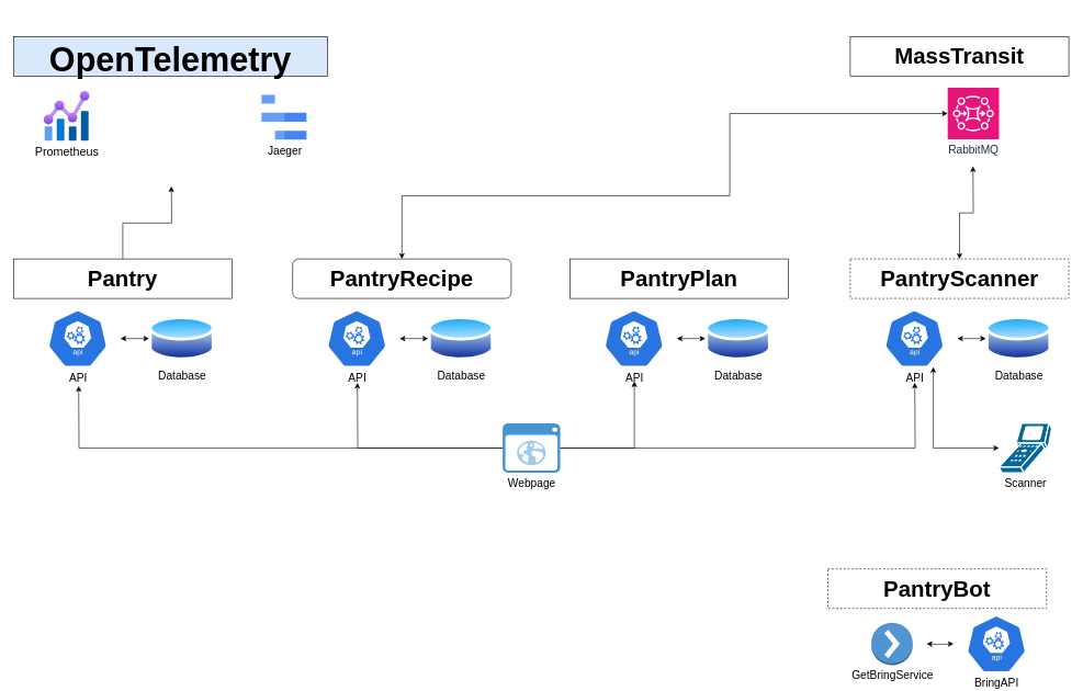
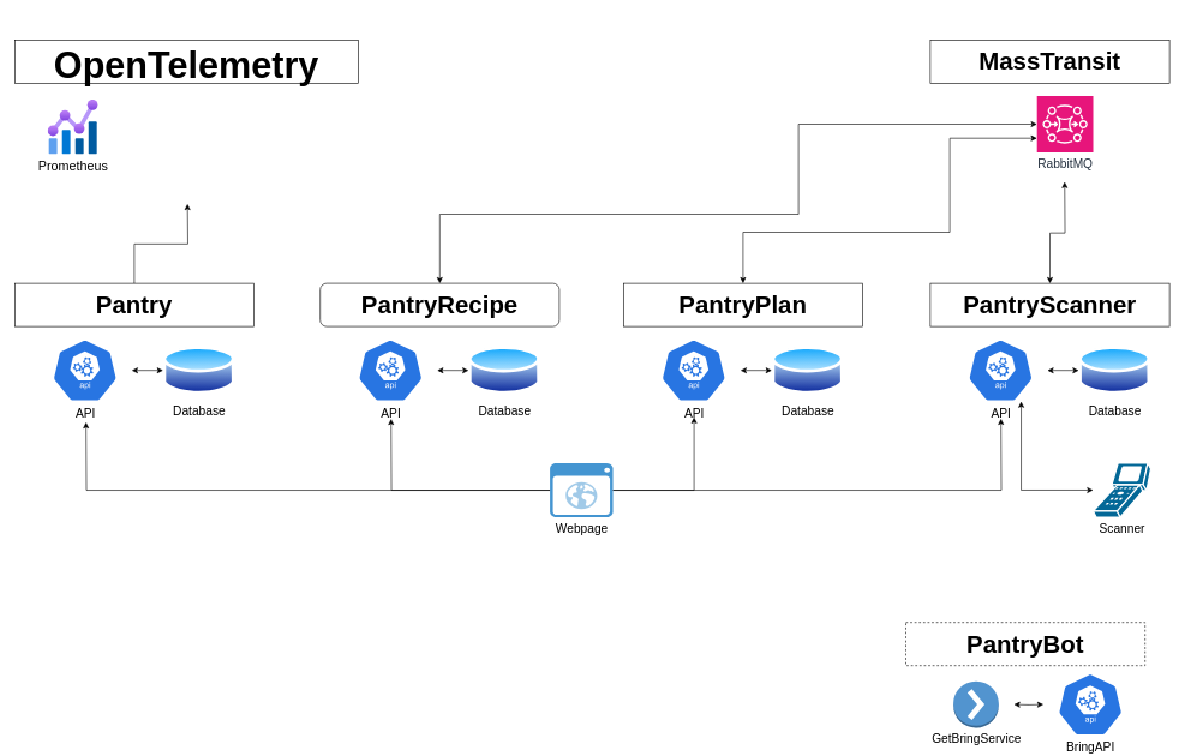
  <mxCell id="0" />
  <mxCell id="1" parent="0" />
  <mxCell id="2" style="edgeStyle=orthogonalEdgeStyle;rounded=0;orthogonalLoop=1;jettySize=auto;html=1;" edge="1" parent="1" source="4"><mxGeometry relative="1" as="geometry"><mxPoint x="1389" y="546" as="targetPoint" /></mxGeometry></mxCell>
  <mxCell id="3" style="edgeStyle=orthogonalEdgeStyle;rounded=0;orthogonalLoop=1;jettySize=auto;html=1;" edge="1" parent="1" source="4"><mxGeometry relative="1" as="geometry"><mxPoint x="542.4" y="546.2" as="targetPoint" /></mxGeometry></mxCell>
  <mxCell id="4" value="&lt;div style=&quot;font-size: 17px;&quot;&gt;Webpage&lt;/div&gt;" style="shadow=0;dashed=0;html=1;strokeColor=none;fillColor=#4495D1;labelPosition=center;verticalLabelPosition=bottom;verticalAlign=top;align=center;outlineConnect=0;shape=mxgraph.veeam.2d.web_ui;fontSize=17;" parent="1" vertex="1"><mxGeometry x="763" y="608" width="87.4" height="74.8" as="geometry" /></mxCell>
  <mxCell id="5" value="&lt;div style=&quot;font-size: 17px;&quot;&gt;Scanner&lt;/div&gt;" style="shape=mxgraph.cisco.computers_and_peripherals.scanner;html=1;pointerEvents=1;dashed=0;fillColor=#036897;strokeColor=#ffffff;strokeWidth=2;verticalLabelPosition=bottom;verticalAlign=top;align=center;outlineConnect=0;fontSize=17;" parent="1" vertex="1"><mxGeometry x="1517" y="607.8" width="80" height="75" as="geometry" /></mxCell>
  <mxCell id="6" value="PantryBot" style="rounded=0;whiteSpace=wrap;html=1;fontSize=34;fontStyle=1;dashed=1;" parent="1" vertex="1"><mxGeometry x="1257" y="829" width="332" height="60" as="geometry" /></mxCell>
  <mxCell id="7" value="&lt;div style=&quot;font-size: 17px;&quot;&gt;BringAPI&lt;/div&gt;" style="sketch=0;html=1;dashed=0;whitespace=wrap;fillColor=#2875E2;strokeColor=#ffffff;points=[[0.005,0.63,0],[0.1,0.2,0],[0.9,0.2,0],[0.5,0,0],[0.995,0.63,0],[0.72,0.99,0],[0.5,1,0],[0.28,0.99,0]];verticalLabelPosition=bottom;align=center;verticalAlign=top;shape=mxgraph.kubernetes.icon;prIcon=api;fontSize=17;" parent="1" vertex="1"><mxGeometry x="1448" y="899" width="130" height="88" as="geometry" /></mxCell>
  <mxCell id="8" style="edgeStyle=orthogonalEdgeStyle;rounded=0;orthogonalLoop=1;jettySize=auto;html=1;startArrow=classic;startFill=1;" parent="1" target="7" edge="1"><mxGeometry relative="1" as="geometry"><mxPoint x="1407" y="943" as="sourcePoint" /></mxGeometry></mxCell>
  <mxCell id="9" value="&lt;div style=&quot;font-size: 17px;&quot;&gt;GetBringService&lt;/div&gt;" style="outlineConnect=0;dashed=0;verticalLabelPosition=bottom;verticalAlign=top;align=center;html=1;shape=mxgraph.aws3.action;fillColor=#5294CF;gradientColor=none;fontSize=17;" parent="1" vertex="1"><mxGeometry x="1323" y="910.75" width="63" height="64.5" as="geometry" /></mxCell>
  <mxCell id="10" value="PantryPlan" style="rounded=0;whiteSpace=wrap;html=1;fontSize=34;fontStyle=1" parent="1" vertex="1"><mxGeometry x="865" y="358" width="332" height="60" as="geometry" /></mxCell>
  <mxCell id="11" style="edgeStyle=orthogonalEdgeStyle;rounded=0;orthogonalLoop=1;jettySize=auto;html=1;startArrow=classic;startFill=1;" parent="1" source="12" target="13" edge="1"><mxGeometry relative="1" as="geometry" /></mxCell>
  <mxCell id="12" value="&lt;div style=&quot;font-size: 17px;&quot;&gt;API&lt;/div&gt;" style="sketch=0;html=1;dashed=0;whitespace=wrap;fillColor=#2875E2;strokeColor=#ffffff;points=[[0.005,0.63,0],[0.1,0.2,0],[0.9,0.2,0],[0.5,0,0],[0.995,0.63,0],[0.72,0.99,0],[0.5,1,0],[0.28,0.99,0]];verticalLabelPosition=bottom;align=center;verticalAlign=top;shape=mxgraph.kubernetes.icon;prIcon=api;fontSize=17;" parent="1" vertex="1"><mxGeometry x="897.5" y="435" width="130" height="88" as="geometry" /></mxCell>
  <mxCell id="13" value="&lt;div style=&quot;font-size: 17px;&quot;&gt;Database&lt;/div&gt;" style="image;aspect=fixed;perimeter=ellipsePerimeter;html=1;align=center;shadow=0;dashed=0;spacingTop=3;image=img/lib/active_directory/database.svg;fontSize=17;" parent="1" vertex="1"><mxGeometry x="1071" y="442" width="100" height="74" as="geometry" /></mxCell>
  <mxCell id="14" style="edgeStyle=orthogonalEdgeStyle;rounded=0;orthogonalLoop=1;jettySize=auto;html=1;" edge="1" parent="1" source="15"><mxGeometry relative="1" as="geometry"><mxPoint x="259.765" y="247.706" as="targetPoint" /></mxGeometry></mxCell>
  <mxCell id="15" value="Pantry" style="rounded=0;whiteSpace=wrap;html=1;fontSize=34;fontStyle=1" parent="1" vertex="1"><mxGeometry x="20" y="358" width="332" height="60" as="geometry" /></mxCell>
  <mxCell id="16" style="edgeStyle=orthogonalEdgeStyle;rounded=0;orthogonalLoop=1;jettySize=auto;html=1;startArrow=classic;startFill=1;" parent="1" source="17" target="18" edge="1"><mxGeometry relative="1" as="geometry" /></mxCell>
  <mxCell id="17" value="&lt;div style=&quot;font-size: 17px;&quot;&gt;API&lt;/div&gt;" style="sketch=0;html=1;dashed=0;whitespace=wrap;fillColor=#2875E2;strokeColor=#ffffff;points=[[0.005,0.63,0],[0.1,0.2,0],[0.9,0.2,0],[0.5,0,0],[0.995,0.63,0],[0.72,0.99,0],[0.5,1,0],[0.28,0.99,0]];verticalLabelPosition=bottom;align=center;verticalAlign=top;shape=mxgraph.kubernetes.icon;prIcon=api;fontSize=17;" parent="1" vertex="1"><mxGeometry x="52.5" y="435" width="130" height="88" as="geometry" /></mxCell>
  <mxCell id="18" value="&lt;div style=&quot;font-size: 17px;&quot;&gt;Database&lt;/div&gt;" style="image;aspect=fixed;perimeter=ellipsePerimeter;html=1;align=center;shadow=0;dashed=0;spacingTop=3;image=img/lib/active_directory/database.svg;fontSize=17;" parent="1" vertex="1"><mxGeometry x="226" y="442" width="100" height="74" as="geometry" /></mxCell>
  <mxCell id="19" value="PantryRecipe" style="whiteSpace=wrap;html=1;fontSize=34;fontStyle=1;rounded=1;" vertex="1" parent="1"><mxGeometry x="444" y="358" width="332" height="60" as="geometry" /></mxCell>
  <mxCell id="20" style="edgeStyle=orthogonalEdgeStyle;rounded=0;orthogonalLoop=1;jettySize=auto;html=1;startArrow=classic;startFill=1;" edge="1" parent="1" source="21" target="22"><mxGeometry relative="1" as="geometry" /></mxCell>
  <mxCell id="21" value="&lt;div style=&quot;font-size: 17px;&quot;&gt;API&lt;/div&gt;" style="sketch=0;html=1;dashed=0;whitespace=wrap;fillColor=#2875E2;strokeColor=#ffffff;points=[[0.005,0.63,0],[0.1,0.2,0],[0.9,0.2,0],[0.5,0,0],[0.995,0.63,0],[0.72,0.99,0],[0.5,1,0],[0.28,0.99,0]];verticalLabelPosition=bottom;align=center;verticalAlign=top;shape=mxgraph.kubernetes.icon;prIcon=api;fontSize=17;" vertex="1" parent="1"><mxGeometry x="476.5" y="435" width="130" height="88" as="geometry" /></mxCell>
  <mxCell id="22" value="&lt;div style=&quot;font-size: 17px;&quot;&gt;Database&lt;/div&gt;" style="image;aspect=fixed;perimeter=ellipsePerimeter;html=1;align=center;shadow=0;dashed=0;spacingTop=3;image=img/lib/active_directory/database.svg;fontSize=17;" vertex="1" parent="1"><mxGeometry x="650" y="442" width="100" height="74" as="geometry" /></mxCell>
  <mxCell id="23" style="edgeStyle=orthogonalEdgeStyle;rounded=0;orthogonalLoop=1;jettySize=auto;html=1;startArrow=classic;startFill=1;" edge="1" parent="1" source="24"><mxGeometry relative="1" as="geometry"><mxPoint x="1477.412" y="217.118" as="targetPoint" /></mxGeometry></mxCell>
- <mxCell id="24" value="&lt;div&gt;PantryScanner&lt;/div&gt;" style="rounded=0;whiteSpace=wrap;html=1;fontSize=34;fontStyle=1;dashed=1;" vertex="1" parent="1"><mxGeometry x="1291" y="358" width="332" height="60" as="geometry" /></mxCell>
+ <mxCell id="24" value="&lt;div&gt;PantryScanner&lt;/div&gt;" style="rounded=0;whiteSpace=wrap;html=1;fontSize=34;fontStyle=1" vertex="1" parent="1"><mxGeometry x="1291" y="358" width="332" height="60" as="geometry" /></mxCell>
  <mxCell id="25" style="edgeStyle=orthogonalEdgeStyle;rounded=0;orthogonalLoop=1;jettySize=auto;html=1;startArrow=classic;startFill=1;" edge="1" parent="1" source="26" target="27"><mxGeometry relative="1" as="geometry" /></mxCell>
  <mxCell id="26" value="&lt;div style=&quot;font-size: 17px;&quot;&gt;API&lt;/div&gt;" style="sketch=0;html=1;dashed=0;whitespace=wrap;fillColor=#2875E2;strokeColor=#ffffff;points=[[0.005,0.63,0],[0.1,0.2,0],[0.9,0.2,0],[0.5,0,0],[0.995,0.63,0],[0.72,0.99,0],[0.5,1,0],[0.28,0.99,0]];verticalLabelPosition=bottom;align=center;verticalAlign=top;shape=mxgraph.kubernetes.icon;prIcon=api;fontSize=17;" vertex="1" parent="1"><mxGeometry x="1323.5" y="435" width="130" height="88" as="geometry" /></mxCell>
  <mxCell id="27" value="&lt;div style=&quot;font-size: 17px;&quot;&gt;Database&lt;/div&gt;" style="image;aspect=fixed;perimeter=ellipsePerimeter;html=1;align=center;shadow=0;dashed=0;spacingTop=3;image=img/lib/active_directory/database.svg;fontSize=17;" vertex="1" parent="1"><mxGeometry x="1497" y="442" width="100" height="74" as="geometry" /></mxCell>
  <mxCell id="28" style="edgeStyle=orthogonalEdgeStyle;rounded=0;orthogonalLoop=1;jettySize=auto;html=1;" edge="1" parent="1" source="4"><mxGeometry relative="1" as="geometry"><mxPoint x="963" y="544" as="targetPoint" /><Array as="points"><mxPoint x="963" y="645" /></Array></mxGeometry></mxCell>
  <mxCell id="29" style="edgeStyle=orthogonalEdgeStyle;rounded=0;orthogonalLoop=1;jettySize=auto;html=1;" edge="1" parent="1" source="4"><mxGeometry relative="1" as="geometry"><mxPoint x="119" y="551" as="targetPoint" /></mxGeometry></mxCell>
- <mxCell id="30" value="&lt;h1 style=&quot;font-size: 67px;&quot; id=&quot;net-observability-with-opentelemetry&quot;&gt;&lt;font style=&quot;font-size: 51px;&quot;&gt;OpenTelemetry&lt;/font&gt;&lt;/h1&gt;" style="rounded=0;whiteSpace=wrap;html=1;fontSize=34;fontStyle=1;fillColor=#dae8fc;" vertex="1" parent="1"><mxGeometry x="20" y="20" width="477" height="60" as="geometry" /></mxCell>
+ <mxCell id="30" value="&lt;h1 style=&quot;font-size: 67px;&quot; id=&quot;net-observability-with-opentelemetry&quot;&gt;&lt;font style=&quot;font-size: 51px;&quot;&gt;OpenTelemetry&lt;/font&gt;&lt;/h1&gt;" style="rounded=0;whiteSpace=wrap;html=1;fontSize=34;fontStyle=1" vertex="1" parent="1"><mxGeometry x="20" y="20" width="477" height="60" as="geometry" /></mxCell>
  <mxCell id="31" style="edgeStyle=orthogonalEdgeStyle;rounded=0;orthogonalLoop=1;jettySize=auto;html=1;entryX=0.72;entryY=0.99;entryDx=0;entryDy=0;entryPerimeter=0;startArrow=classic;startFill=1;" edge="1" parent="1" source="5" target="26"><mxGeometry relative="1" as="geometry" /></mxCell>
  <mxCell id="32" value="Prometheus" style="image;aspect=fixed;html=1;points=[];align=center;fontSize=18;image=img/lib/azure2/management_governance/Metrics.svg;" vertex="1" parent="1"><mxGeometry x="66" y="103.2" width="70.15" height="76" as="geometry" /></mxCell>
- <mxCell id="33" value="Jaeger" style="editableCssRules=.*;html=1;shape=image;verticalLabelPosition=bottom;labelBackgroundColor=#ffffff;verticalAlign=top;aspect=fixed;imageAspect=0;image=data:image/svg+xml,PHN2ZyB4bWxucz0iaHR0cDovL3d3dy53My5vcmcvMjAwMC9zdmciIHhtbG5zOnY9Imh0dHBzOi8vdmVjdGEuaW8vbmFubyIgd2lkdGg9IjIwIiBoZWlnaHQ9IjIwIiB2aWV3Qm94PSIwIDAgMjAgMjAiPiYjeGE7CTxzdHlsZSB0eXBlPSJ0ZXh0L2NzcyI+JiN4YTsJLnN0MHtmaWxsOiM0Mjg1ZjQ7fSYjeGE7CS5zdDF7ZmlsbDojNjY5ZGY2O30mI3hhOwk8L3N0eWxlPiYjeGE7CTxwYXRoIGNsYXNzPSJzdDAiIGQ9Ik0yMCA4SDEwdjRoMTB6bTAgOEgxMHY0aDEweiIgZmlsbD0iIzQyODVmNCIvPiYjeGE7CTxwYXRoIGNsYXNzPSJzdDEiIGQ9Ik0xMCAxNkg2djRoNHpNMCAwaDZ2NEgwem0wIDhoMTB2NEgweiIgZmlsbD0iIzY2OWRmNiIvPiYjeGE7PC9zdmc+;fontSize=17;" vertex="1" parent="1"><mxGeometry x="397" y="108.7" width="69" height="69" as="geometry" /></mxCell>
  <mxCell id="34" value="RabbitMQ" style="sketch=0;points=[[0,0,0],[0.25,0,0],[0.5,0,0],[0.75,0,0],[1,0,0],[0,1,0],[0.25,1,0],[0.5,1,0],[0.75,1,0],[1,1,0],[0,0.25,0],[0,0.5,0],[0,0.75,0],[1,0.25,0],[1,0.5,0],[1,0.75,0]];outlineConnect=0;fontColor=#232F3E;fillColor=#E7157B;strokeColor=#ffffff;dashed=0;verticalLabelPosition=bottom;verticalAlign=top;align=center;html=1;fontSize=17;fontStyle=0;aspect=fixed;shape=mxgraph.aws4.resourceIcon;resIcon=mxgraph.aws4.mq;" vertex="1" parent="1"><mxGeometry x="1439" y="98" width="78" height="78" as="geometry" /></mxCell>
  <mxCell id="35" value="&lt;div&gt;MassTransit&lt;/div&gt;" style="rounded=0;whiteSpace=wrap;html=1;fontSize=34;fontStyle=1" vertex="1" parent="1"><mxGeometry x="1291" y="20" width="332" height="60" as="geometry" /></mxCell>
+ <mxCell id="36" style="edgeStyle=orthogonalEdgeStyle;rounded=0;orthogonalLoop=1;jettySize=auto;html=1;entryX=0;entryY=0.75;entryDx=0;entryDy=0;entryPerimeter=0;startArrow=classic;startFill=1;" edge="1" parent="1" source="10" target="34"><mxGeometry relative="1" as="geometry"><Array as="points"><mxPoint x="1031" y="287" /><mxPoint x="1318" y="287" /><mxPoint x="1318" y="157" /></Array></mxGeometry></mxCell>
  <mxCell id="37" style="edgeStyle=orthogonalEdgeStyle;rounded=0;orthogonalLoop=1;jettySize=auto;html=1;entryX=0;entryY=0.5;entryDx=0;entryDy=0;entryPerimeter=0;startArrow=classic;startFill=1;" edge="1" parent="1" source="19" target="34"><mxGeometry relative="1" as="geometry"><Array as="points"><mxPoint x="610" y="262" /><mxPoint x="1108" y="262" /><mxPoint x="1108" y="137" /></Array></mxGeometry></mxCell>
